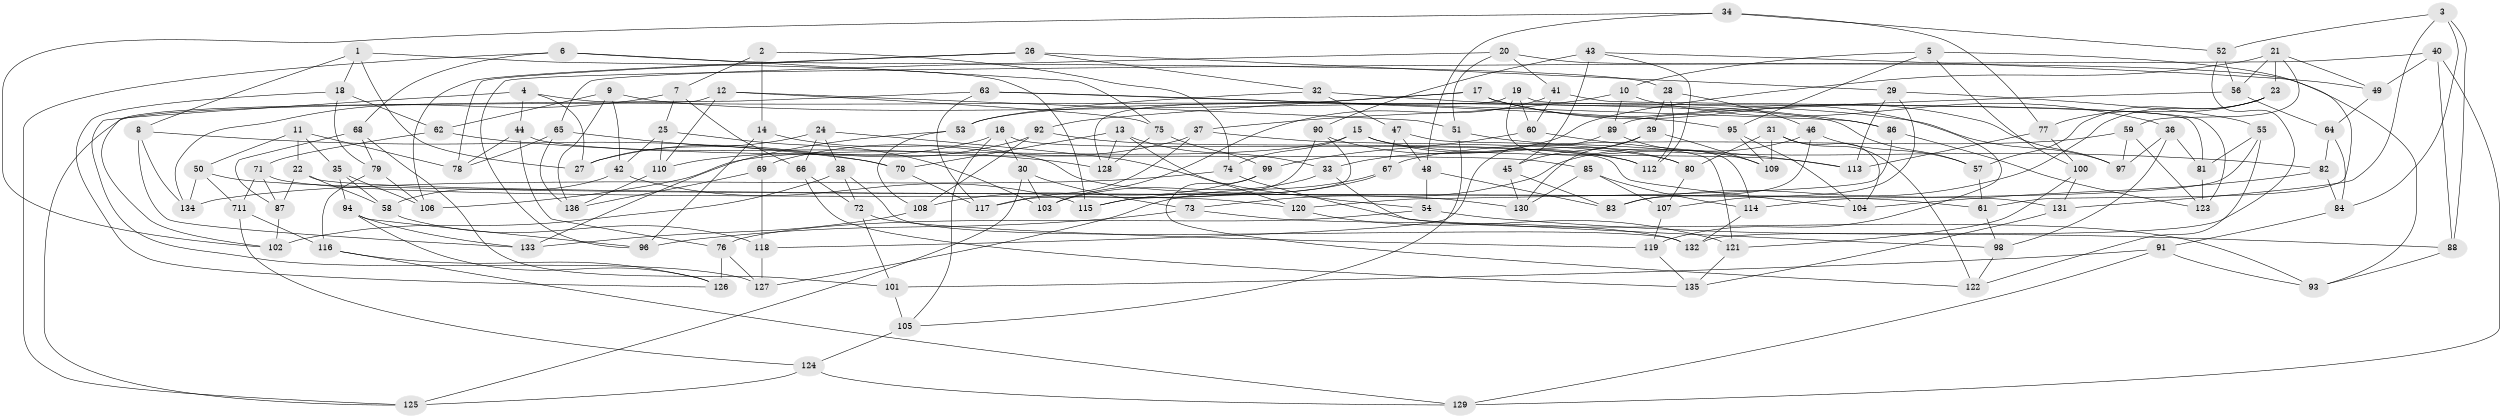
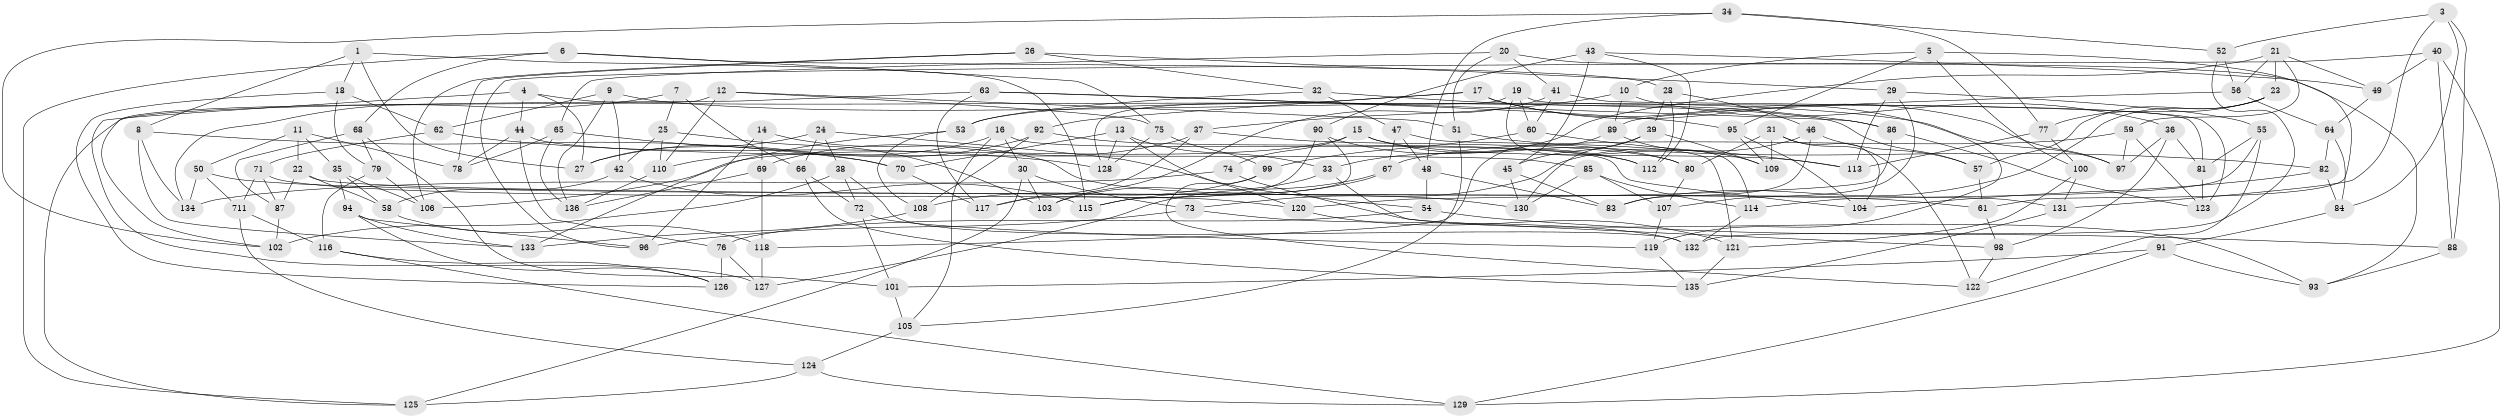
  graph {
    node [color=gray90 style=filled]
    1
    8
    18
    27
    115
    134
    70
    133
    62
    79
    126
-   2
    7
    14
    74
    25
    66
    69
    96
    130
    49
    64
    93
    3
    52
    84
    88
    131
    56
    132
    91
    135
    4
    44
    57
    127
    78
    76
    85
    61
    5
    10
    95
    100
    36
    37
    89
    98
    104
    109
    121
    6
    28
    68
    75
    125
    39
    46
    112
    87
    101
    128
    99
    42
    110
    103
    72
    117
    9
    97
    136
    58
    71
    81
    80
    118
    11
    22
    35
    50
    106
    94
    n83 [label=711]
    12
    51
    102
    105
    82
    13
    33
    54
    15
    113
    107
    16
    30
    73
    124
    17
    53
    92
    119
    108
    116
    19
    60
    114
    123
    20
    41
    65
    21
    23
    59
    77
    83
    67
    24
    38
    120
    26
    29
    32
    55
    47
    86
    45
    122
    31
    48
    34
    40
    129
    43
    90
    63
    1 -- 8
    1 -- 18
    1 -- 27
    1 -- 115
    8 -- 134
    8 -- 70
    8 -- 133
    18 -- 62
    18 -- 79
    18 -- 126
    70 -- 117
    62 -- 128
    62 -- 71
    79 -- 106
    79 -- 116
-   2 -- 7
-   2 -- 14
-   2 -- 74
    7 -- 134
    7 -- 25
    7 -- 66
    14 -- 69
    14 -- 96
    14 -- 130
    74 -- 134
    74 -- 93
    25 -- 42
    25 -- 110
    25 -- 103
    66 -- 135
    66 -- 72
    69 -- 136
    69 -- 118
    49 -- 64
    64 -- 84
    64 -- 82
    3 -- 52
    3 -- 84
    3 -- 88
    3 -- 131
    52 -- 56
    52 -- 132
    84 -- 91
    88 -- 93
    131 -- 135
    56 -- 64
    56 -- 89
    91 -- 93
    91 -- 101
    91 -- 129
    4 -- 27
    4 -- 44
    4 -- 57
    4 -- 127
    44 -- 78
    44 -- 76
    44 -- 85
    57 -- 61
    76 -- 126
    76 -- 127
    85 -- 130
    85 -- 107
    85 -- 114
    61 -- 98
    5 -- 61
    5 -- 10
    5 -- 95
    5 -- 100
    10 -- 36
    10 -- 37
    10 -- 89
    95 -- 104
    95 -- 109
    100 -- 131
    100 -- 121
    36 -- 98
    36 -- 97
    36 -- 81
    37 -- 69
    37 -- 117
    37 -- 80
    89 -- 109
    89 -- 118
    98 -- 122
    121 -- 135
    6 -- 28
    6 -- 68
    6 -- 75
    6 -- 125
    28 -- 39
    28 -- 46
    28 -- 112
    68 -- 79
    68 -- 87
    68 -- 101
    75 -- 128
    75 -- 99
    39 -- 130
    39 -- 109
    39 -- 45
    46 -- 57
    46 -- 73
    46 -- 83
    87 -- 102
    101 -- 105
    99 -- 108
    99 -- 122
    42 -- 115
    42 -- 58
    110 -- 136
    72 -- 101
    72 -- 119
    9 -- 62
    9 -- 42
    9 -- 97
    9 -- 136
    58 -- 118
    71 -- 87
    71 -- n83
    71 -- 120
    81 -- 123
    80 -- 107
    118 -- 127
    11 -- 78
    11 -- 22
    11 -- 35
    11 -- 50
    22 -- 131
    22 -- 87
    22 -- 58
    35 -- 58
    35 -- 106
    35 -- 94
    50 -- 134
    50 -- 61
    50 -- n83
    94 -- 133
    94 -- 126
    94 -- 96
    n83 -- 124
    n83 -- 116
    12 -- 75
    12 -- 110
    12 -- 51
    12 -- 102
    51 -- 105
    51 -- 82
    105 -- 124
    82 -- 84
    82 -- 104
    13 -- 70
    13 -- 128
    13 -- 33
    13 -- 54
    33 -- 98
    33 -- 103
    54 -- 88
    54 -- 76
    15 -- 74
    15 -- 80
    15 -- 106
    15 -- 113
    107 -- 119
    16 -- 27
    16 -- 104
    16 -- 105
    16 -- 30
    30 -- 125
    30 -- 103
    30 -- 73
    73 -- 96
    73 -- 132
    124 -- 125
    124 -- 129
    17 -- 97
    17 -- 53
    17 -- 92
    17 -- 119
    53 -- 133
    53 -- 108
    92 -- 112
    92 -- 110
    92 -- 108
    119 -- 135
    108 -- 133
    116 -- 126
    116 -- 129
    19 -- 128
    19 -- 81
    19 -- 60
    19 -- 114
    60 -- 99
    60 -- 113
    114 -- 132
    20 -- 93
    20 -- 51
    20 -- 41
    20 -- 65
    41 -- 103
    41 -- 60
    41 -- 123
    65 -- 70
    65 -- 78
    65 -- 136
    21 -- 49
    21 -- 56
    21 -- 33
    21 -- 23
    21 -- 59
    23 -- 57
    23 -- 77
    23 -- 83
    59 -- 97
    59 -- 123
    59 -- 67
    77 -- 100
    77 -- 113
    67 -- 115
    67 -- 127
    24 -- 27
    24 -- 66
    24 -- 38
    24 -- 120
    38 -- 132
    38 -- 72
    38 -- 102
    120 -- 121
    26 -- 78
    26 -- 106
    26 -- 29
    26 -- 32
    29 -- 113
    29 -- 107
    29 -- 55
    32 -- 53
    32 -- 47
    32 -- 86
    55 -- 81
    55 -- 114
    55 -- 122
    47 -- 121
    47 -- 67
    47 -- 48
    86 -- 123
    86 -- 120
    45 -- 130
    45 -- 83
    31 -- 104
    31 -- 109
    31 -- 80
    31 -- 122
    48 -- 54
    48 -- 83
    34 -- 52
    34 -- 102
    34 -- 77
    34 -- 48
    40 -- 96
    40 -- 49
    40 -- 88
    40 -- 129
    43 -- 49
    43 -- 112
    43 -- 45
    43 -- 90
    90 -- 115
    90 -- 112
    90 -- 117
    63 -- 95
    63 -- 125
    63 -- 117
    63 -- 86
  }
